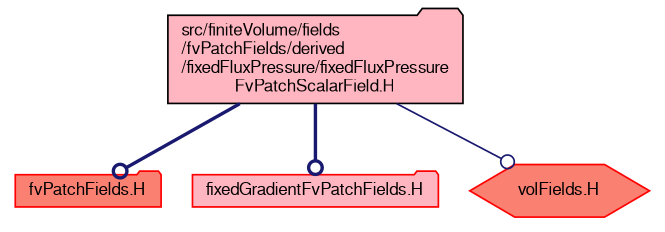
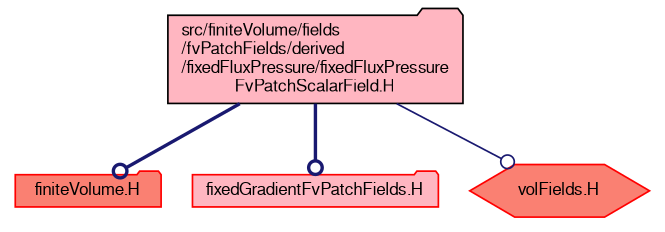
  digraph {
    node [color=red fillcolor=lightpink fontname=FreeSans fontsize=10 shape=folder style=filled]
    edge [color=midnightblue fontname=FreeSans fontsize=10 labelfontname=FreeSans labelfontsize=10 style=bold arrowhead=odot]
    n1 [color=black fontcolor=black height=0.2 label="src/finiteVolume/fields\l/fvPatchFields/derived\l/fixedFluxPressure/fixedFluxPressure\lFvPatchScalarField.H" width=0.4]
-   n2 [height=0.2 label="fvPatchFields.H" width=0.4 fillcolor=salmon]
+   n2 [height=0.2 label="finiteVolume.H" width=0.4 fillcolor=salmon]
    n3 [height=0.2 label="fixedGradientFvPatchFields.H" width=0.4]
    n4 [height=0.2 label="volFields.H" shape=hexagon width=0.4 fillcolor=salmon]
    n1 -> n2
    n1 -> n3
    n1 -> n4 [style=solid]
  }
